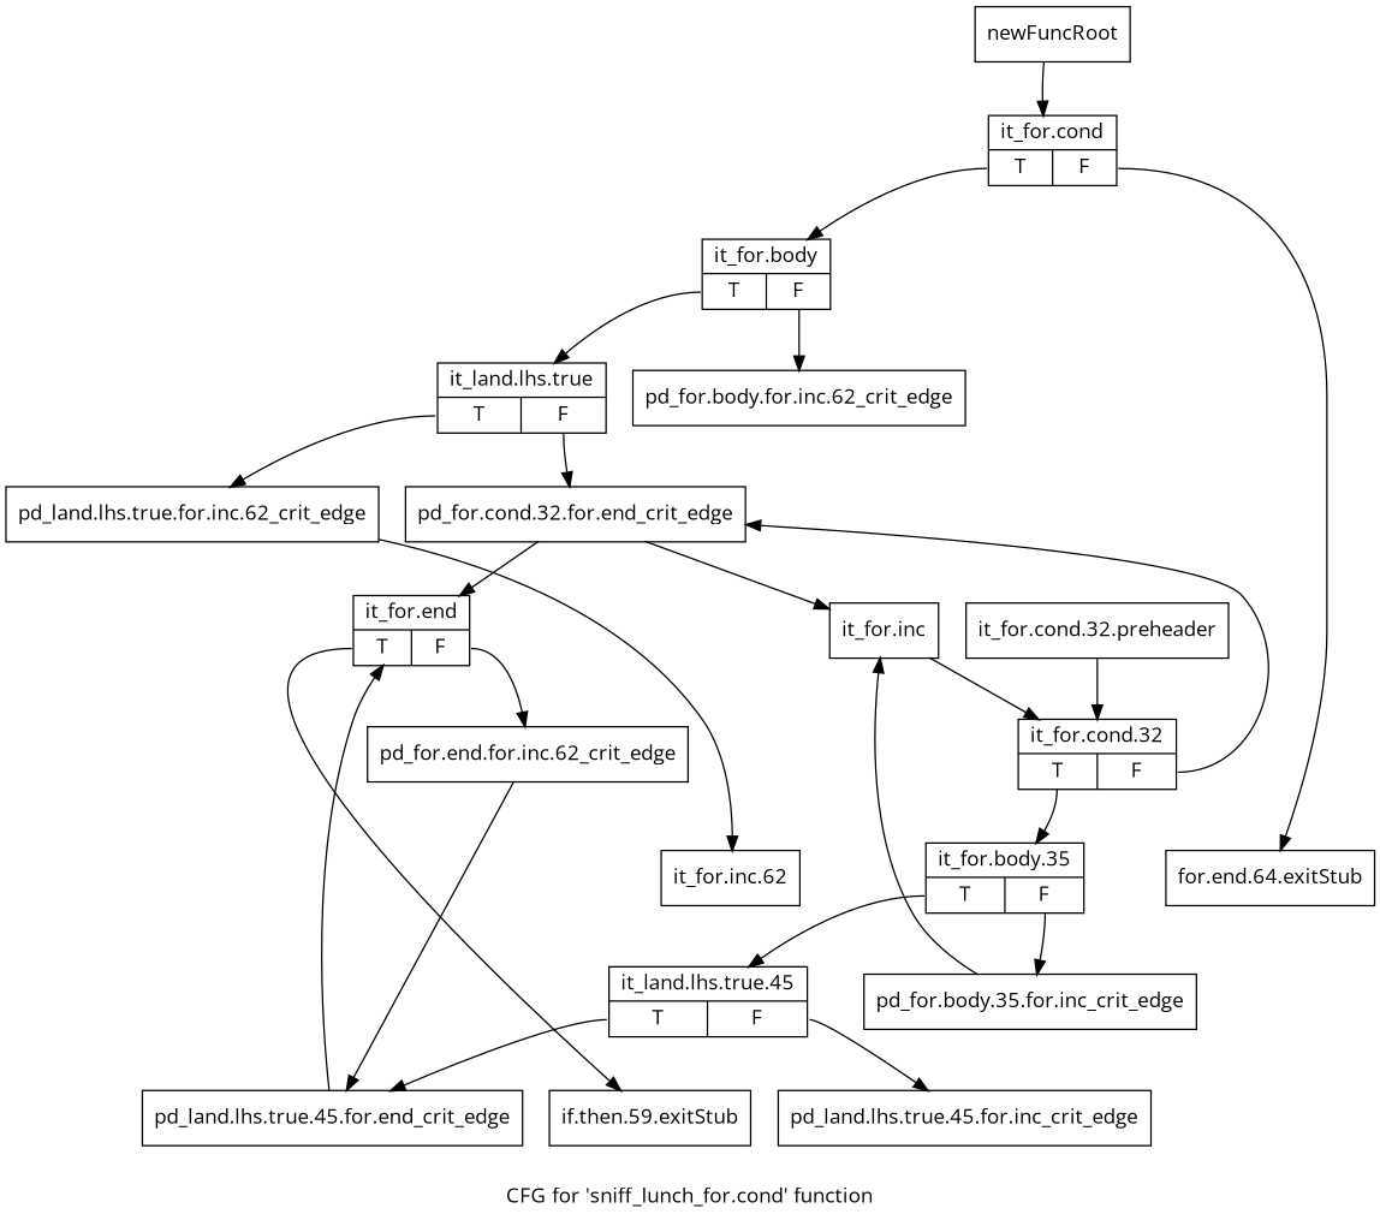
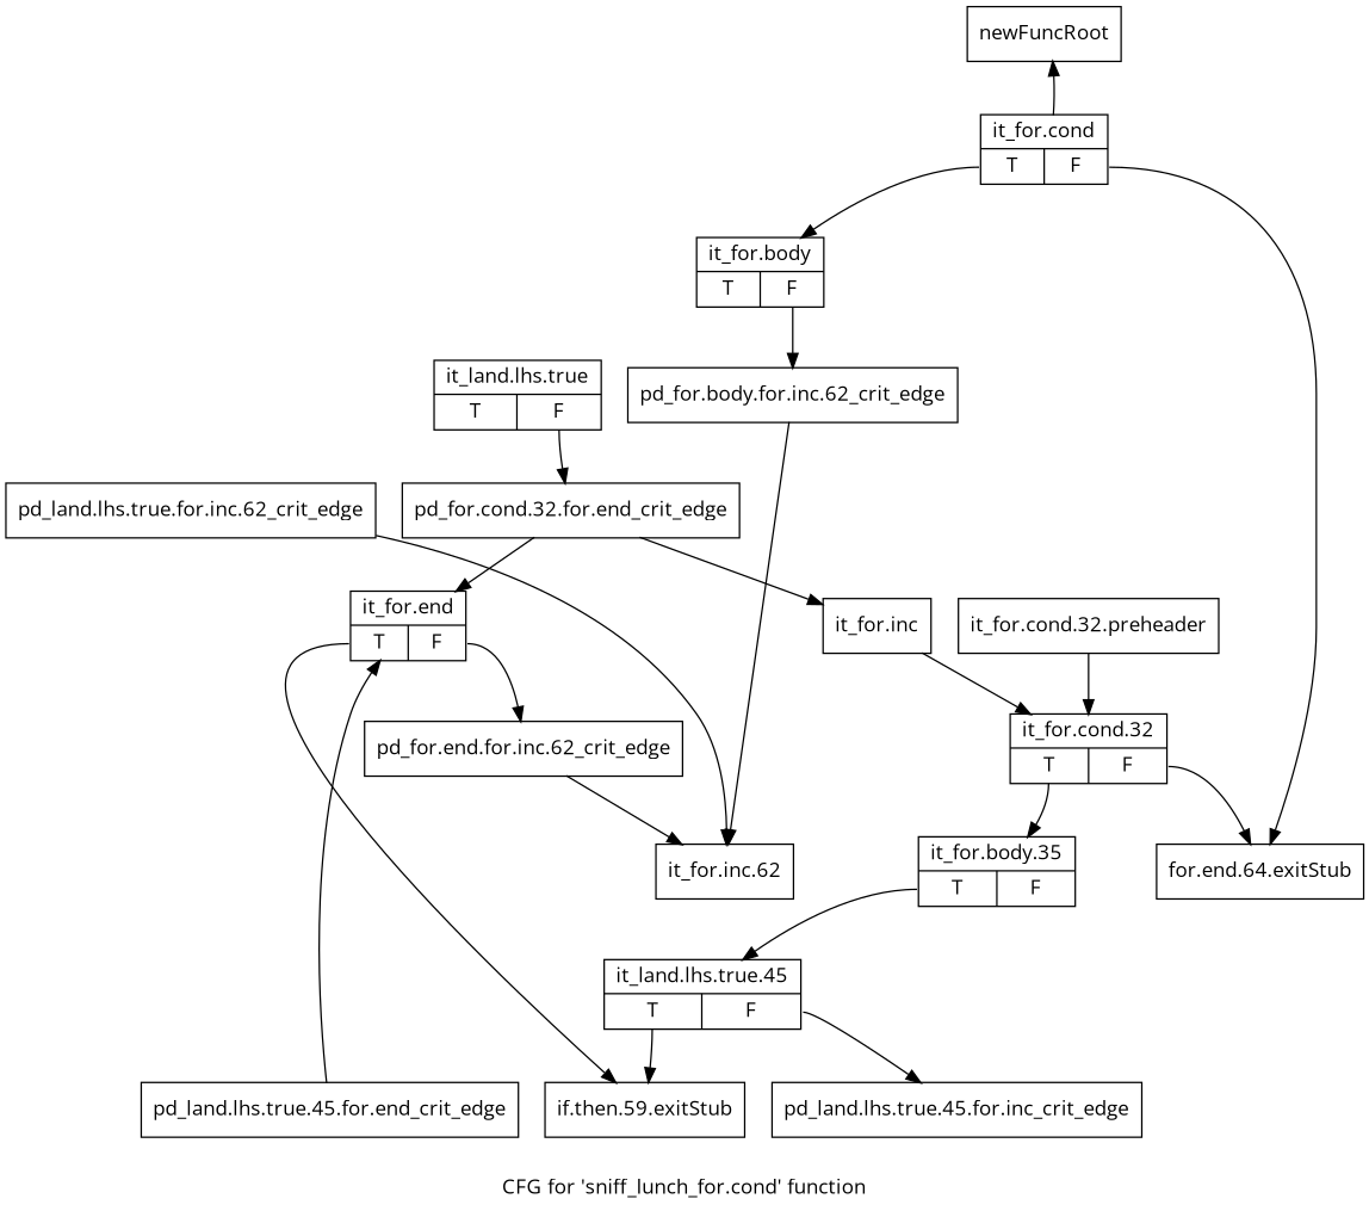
  digraph {
    fontname="Open Sans"
    label="CFG for 'sniff_lunch_for.cond' function"
    node [fontname="Open Sans" shape=record]
    edge [fontname="Open Sans"]
    n1 [label="{newFuncRoot}"]
    n2 [label="{it_for.cond|{<s0>T|<s1>F}}"]
    n3 [label="{for.end.64.exitStub}"]
    n4 [label="{it_for.body|{<s0>T|<s1>F}}"]
    n5 [label="{it_land.lhs.true|{<s0>T|<s1>F}}"]
    n6 [label="{pd_for.body.for.inc.62_crit_edge}"]
    n7 [label="{if.then.59.exitStub}"]
    n8 [label="{pd_land.lhs.true.for.inc.62_crit_edge}"]
    n9 [label="{pd_for.cond.32.for.end_crit_edge}"]
    n10 [label="{it_for.inc.62}"]
    n11 [label="{it_for.cond.32.preheader}"]
    n12 [label="{it_for.cond.32|{<s0>T|<s1>F}}"]
    n13 [label="{it_for.body.35|{<s0>T|<s1>F}}"]
    n14 [label="{it_land.lhs.true.45|{<s0>T|<s1>F}}"]
-   n15 [label="{pd_for.body.35.for.inc_crit_edge}"]
    n16 [label="{it_for.end|{<s0>T|<s1>F}}"]
    n17 [label="{it_for.inc}"]
    n18 [label="{pd_land.lhs.true.45.for.end_crit_edge}"]
    n19 [label="{pd_land.lhs.true.45.for.inc_crit_edge}"]
    n20 [label="{pd_for.end.for.inc.62_crit_edge}"]
-   n1 -> n2
+   n2 -> n1
    n2 -> n3 [tailport=s1]
    n2 -> n4 [tailport=s0]
-   n4 -> n5 [tailport=s0]
    n4 -> n6 [tailport=s1]
-   n5 -> n8 [tailport=s0]
    n5 -> n9 [tailport=s1]
+   n6 -> n10
    n8 -> n10
    n9 -> n16
    n9 -> n17
    n11 -> n12
-   n12 -> n9 [tailport=s1]
+   n12 -> n3 [tailport=s1]
    n12 -> n13 [tailport=s0]
    n13 -> n14 [tailport=s0]
-   n13 -> n15 [tailport=s1]
-   n14 -> n18 [tailport=s0]
+   n14 -> n7 [tailport=s0]
    n14 -> n19 [tailport=s1]
-   n15 -> n17
    n16 -> n7 [tailport=s0]
    n16 -> n20 [tailport=s1]
    n17 -> n12
    n18 -> n16
-   n20 -> n18
+   n20 -> n10
  }
